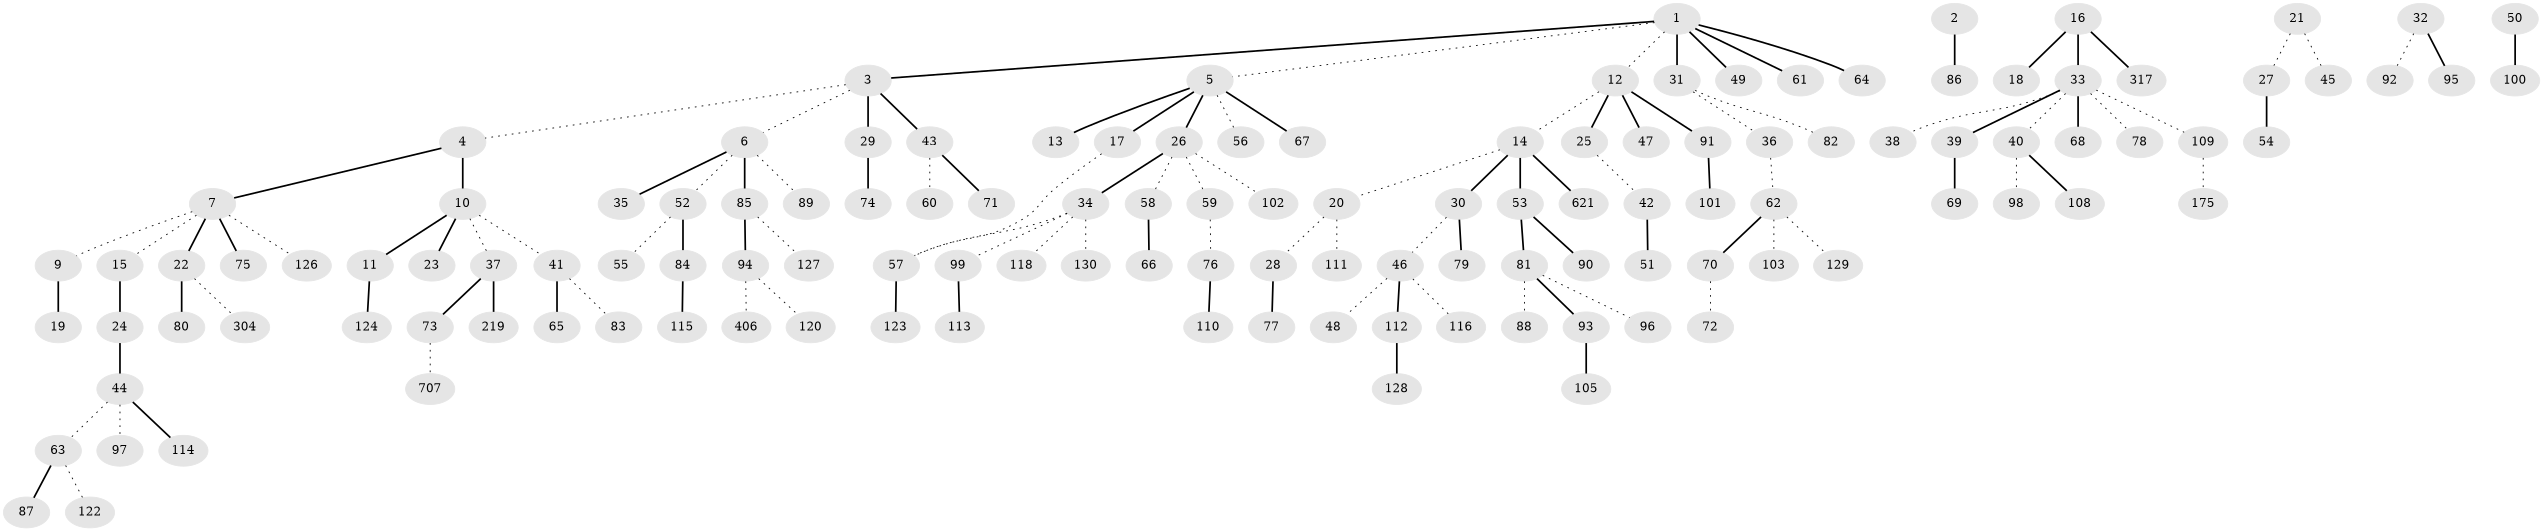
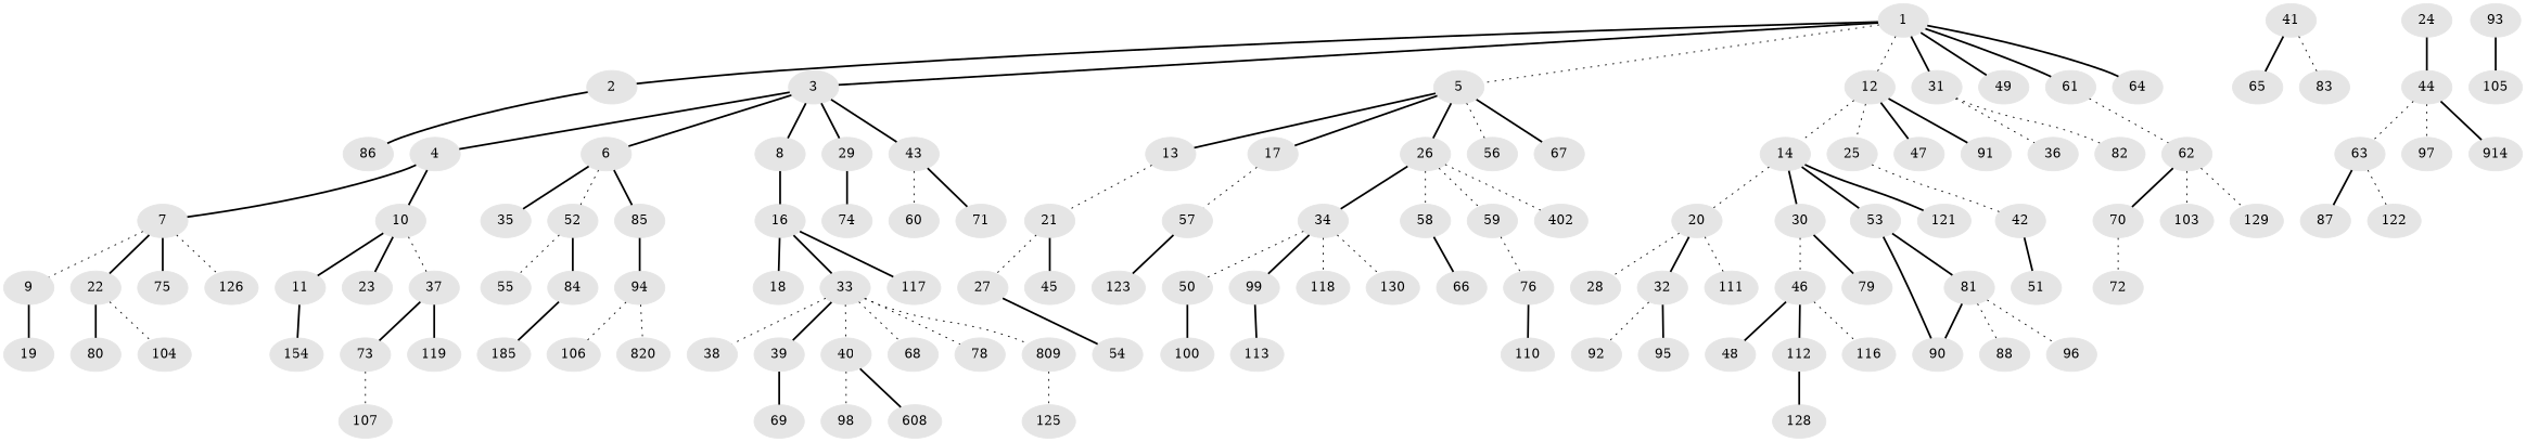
  graph {
    node [color=gray90 style=filled]
    edge [style=bold]
    1
    2
    3
    5
    12
    31
    49
    61
    64
    86
    4
    6
+   8
    29
    43
    13
    17
    26
    56
    67
    14
    25
    47
    91
    36
    82
    7
    10
    35
    52
    85
-   89
    16
    74
    60
    71
    9
-   15
    22
    75
    126
    11
    23
    37
    41
    21
    57
    34
    58
    59
-   102
+   102 [label=402]
    55
    84
    94
-   127
    19
    24
    80
-   104 [label=304]
+   104
    18
    33
-   117 [label=317]
-   124
+   117
+   124 [label=154]
    73
-   119 [label=219]
+   119
    65
    83
    20
    30
    53
-   121 [label=621]
+   121
    42
-   101
    27
    45
    28
    32
    111
    46
    79
    81
    90
    44
    38
    39
    40
    68
    78
-   109
+   109 [label=809]
    123
-   77
    92
    95
    54
    63
    97
-   114
+   114 [label=914]
    51
    50
    99
    118
    130
    66
    76
    48
    112
    116
    62
    69
    98
-   108
-   125 [label=175]
+   108 [label=608]
+   125
    100
    113
    70
    103
    129
-   107 [label=707]
+   107
    87
    122
    128
-   115
+   115 [label=185]
    88
    93
    96
    110
    72
    105
-   106 [label=406]
-   120
+   106
+   120 [label=820]
+   1 -- 2
    1 -- 3
    1 -- 5 [style=dotted]
    1 -- 12 [style=dotted]
    1 -- 31
    1 -- 49
    1 -- 61
    1 -- 64
    2 -- 86
-   3 -- 4 [style=dotted]
-   3 -- 6 [style=dotted]
+   3 -- 4
+   3 -- 6
+   3 -- 8
    3 -- 29
    3 -- 43
    5 -- 13
    5 -- 17
    5 -- 26
    5 -- 56 [style=dotted]
    5 -- 67
    12 -- 14 [style=dotted]
-   12 -- 25
+   12 -- 25 [style=dotted]
    12 -- 47
    12 -- 91
    31 -- 36 [style=dotted]
    31 -- 82 [style=dotted]
    4 -- 7
    4 -- 10
    6 -- 35
    6 -- 52 [style=dotted]
    6 -- 85
-   6 -- 89 [style=dotted]
+   8 -- 16
    29 -- 74
    43 -- 60 [style=dotted]
    43 -- 71
+   13 -- 21 [style=dotted]
    17 -- 57 [style=dotted]
    26 -- 34
    26 -- 58 [style=dotted]
    26 -- 59 [style=dotted]
    26 -- 102 [style=dotted]
    14 -- 20 [style=dotted]
    14 -- 30
    14 -- 53
    14 -- 121
    25 -- 42 [style=dotted]
-   91 -- 101
-   36 -- 62 [style=dotted]
+   61 -- 62 [style=dotted]
    7 -- 9 [style=dotted]
-   7 -- 15 [style=dotted]
    7 -- 22
    7 -- 75
    7 -- 126 [style=dotted]
    10 -- 11
    10 -- 23
    10 -- 37 [style=dotted]
-   10 -- 41 [style=dotted]
    52 -- 55 [style=dotted]
    52 -- 84
    85 -- 94
-   85 -- 127 [style=dotted]
    16 -- 18
    16 -- 33
    16 -- 117
    9 -- 19
-   15 -- 24
    22 -- 80
    22 -- 104 [style=dotted]
    11 -- 124
    37 -- 73
    37 -- 119
    41 -- 65
    41 -- 83 [style=dotted]
    21 -- 27 [style=dotted]
-   21 -- 45 [style=dotted]
+   21 -- 45
    57 -- 123
-   34 -- 57 [style=dotted]
-   34 -- 99 [style=dotted]
+   34 -- 50 [style=dotted]
+   34 -- 99
    34 -- 118 [style=dotted]
    34 -- 130 [style=dotted]
    58 -- 66
    59 -- 76 [style=dotted]
    84 -- 115
    94 -- 106 [style=dotted]
    94 -- 120 [style=dotted]
    24 -- 44
    33 -- 38 [style=dotted]
    33 -- 39
    33 -- 40 [style=dotted]
-   33 -- 68
+   33 -- 68 [style=dotted]
    33 -- 78 [style=dotted]
    33 -- 109 [style=dotted]
    73 -- 107 [style=dotted]
    20 -- 28 [style=dotted]
+   20 -- 32
    20 -- 111 [style=dotted]
    30 -- 46 [style=dotted]
    30 -- 79
    53 -- 81
    53 -- 90
    42 -- 51
    27 -- 54
-   28 -- 77
    32 -- 92 [style=dotted]
    32 -- 95
-   46 -- 48 [style=dotted]
+   46 -- 48
    46 -- 112
    46 -- 116 [style=dotted]
    81 -- 88 [style=dotted]
-   81 -- 93
+   81 -- 90
    81 -- 96 [style=dotted]
    44 -- 63 [style=dotted]
    44 -- 97 [style=dotted]
    44 -- 114
    39 -- 69
    40 -- 98 [style=dotted]
    40 -- 108
    109 -- 125 [style=dotted]
    63 -- 87
    63 -- 122 [style=dotted]
    50 -- 100
    99 -- 113
    76 -- 110
    112 -- 128
    62 -- 70
    62 -- 103 [style=dotted]
    62 -- 129 [style=dotted]
    70 -- 72 [style=dotted]
    93 -- 105
  }
